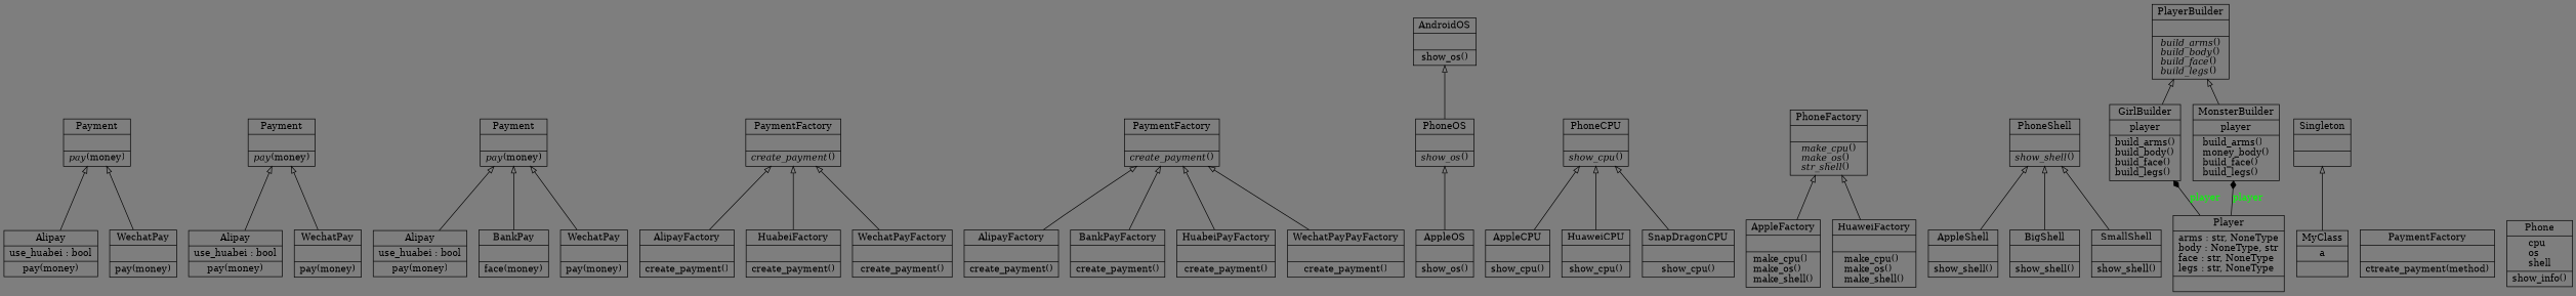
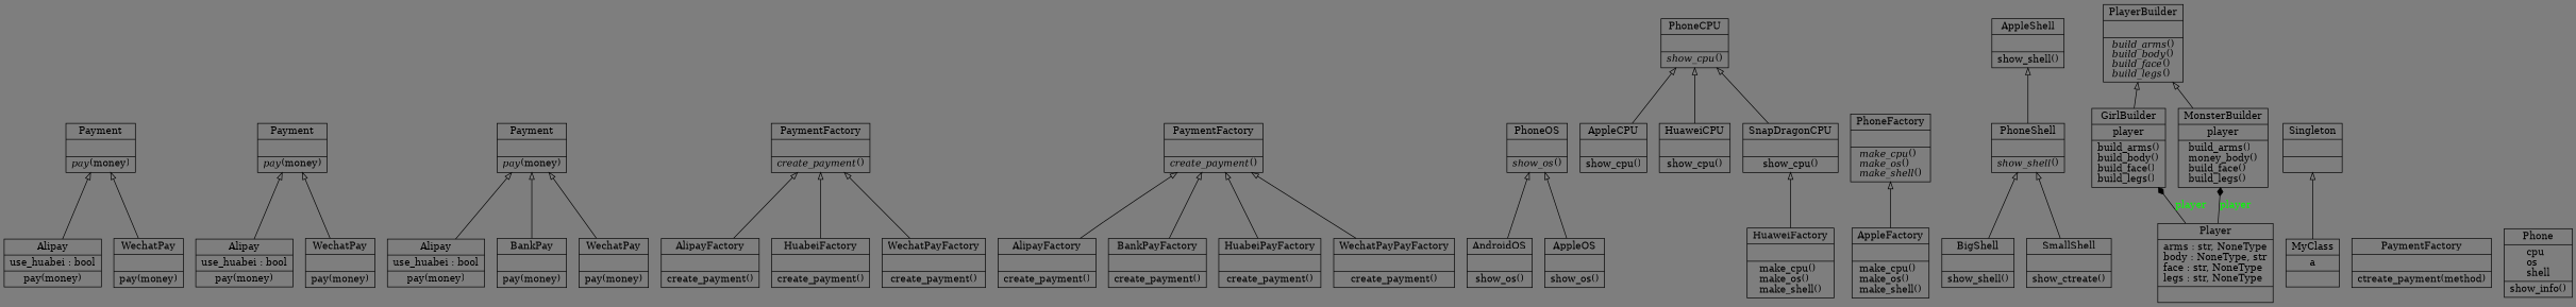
  digraph {
    bgcolor="#7e7e7e"
    rankdir=BT
    node [color=black fontcolor=black shape=record style=solid]
    edge [arrowhead=empty arrowtail=none]
    n1 [label=<{Alipay|use_huabei : bool<br ALIGN="LEFT"/>|pay(money)<br ALIGN="LEFT"/>}>]
    n2 [label=<{Payment|<br ALIGN="LEFT"/>|<I>pay</I>(money)<br ALIGN="LEFT"/>}>]
    n3 [label=<{Alipay|use_huabei : bool<br ALIGN="LEFT"/>|pay(money)<br ALIGN="LEFT"/>}>]
    n4 [label=<{Payment|<br ALIGN="LEFT"/>|<I>pay</I>(money)<br ALIGN="LEFT"/>}>]
    n5 [label=<{Alipay|use_huabei : bool<br ALIGN="LEFT"/>|pay(money)<br ALIGN="LEFT"/>}>]
    n6 [label=<{Payment|<br ALIGN="LEFT"/>|<I>pay</I>(money)<br ALIGN="LEFT"/>}>]
    n7 [label=<{AlipayFactory|<br ALIGN="LEFT"/>|create_payment()<br ALIGN="LEFT"/>}>]
    n8 [label=<{PaymentFactory|<br ALIGN="LEFT"/>|<I>create_payment</I>()<br ALIGN="LEFT"/>}>]
    n9 [label=<{AlipayFactory|<br ALIGN="LEFT"/>|create_payment()<br ALIGN="LEFT"/>}>]
    n10 [label=<{PaymentFactory|<br ALIGN="LEFT"/>|<I>create_payment</I>()<br ALIGN="LEFT"/>}>]
    n11 [label=<{AndroidOS|<br ALIGN="LEFT"/>|show_os()<br ALIGN="LEFT"/>}>]
    n12 [label=<{PhoneOS|<br ALIGN="LEFT"/>|<I>show_os</I>()<br ALIGN="LEFT"/>}>]
    n13 [label=<{AppleCPU|<br ALIGN="LEFT"/>|show_cpu()<br ALIGN="LEFT"/>}>]
    n14 [label=<{PhoneCPU|<br ALIGN="LEFT"/>|<I>show_cpu</I>()<br ALIGN="LEFT"/>}>]
    n15 [label=<{AppleFactory|<br ALIGN="LEFT"/>|make_cpu()<br ALIGN="LEFT"/>make_os()<br ALIGN="LEFT"/>make_shell()<br ALIGN="LEFT"/>}>]
-   n16 [label=<{PhoneFactory|<br ALIGN="LEFT"/>|<I>make_cpu</I>()<br ALIGN="LEFT"/><I>make_os</I>()<br ALIGN="LEFT"/><I>str_shell</I>()<br ALIGN="LEFT"/>}>]
+   n16 [label=<{PhoneFactory|<br ALIGN="LEFT"/>|<I>make_cpu</I>()<br ALIGN="LEFT"/><I>make_os</I>()<br ALIGN="LEFT"/><I>make_shell</I>()<br ALIGN="LEFT"/>}>]
    n17 [label=<{AppleOS|<br ALIGN="LEFT"/>|show_os()<br ALIGN="LEFT"/>}>]
    n18 [label=<{AppleShell|<br ALIGN="LEFT"/>|show_shell()<br ALIGN="LEFT"/>}>]
    n19 [label=<{PhoneShell|<br ALIGN="LEFT"/>|<I>show_shell</I>()<br ALIGN="LEFT"/>}>]
-   n20 [label=<{BankPay|<br ALIGN="LEFT"/>|face(money)<br ALIGN="LEFT"/>}>]
+   n20 [label=<{BankPay|<br ALIGN="LEFT"/>|pay(money)<br ALIGN="LEFT"/>}>]
    n21 [label=<{BankPayFactory|<br ALIGN="LEFT"/>|create_payment()<br ALIGN="LEFT"/>}>]
    n22 [label=<{BigShell|<br ALIGN="LEFT"/>|show_shell()<br ALIGN="LEFT"/>}>]
    n23 [label=<{GirlBuilder|player<br ALIGN="LEFT"/>|build_arms()<br ALIGN="LEFT"/>build_body()<br ALIGN="LEFT"/>build_face()<br ALIGN="LEFT"/>build_legs()<br ALIGN="LEFT"/>}>]
    n24 [label=<{PlayerBuilder|<br ALIGN="LEFT"/>|<I>build_arms</I>()<br ALIGN="LEFT"/><I>build_body</I>()<br ALIGN="LEFT"/><I>build_face</I>()<br ALIGN="LEFT"/><I>build_legs</I>()<br ALIGN="LEFT"/>}>]
    n25 [label=<{HuabeiFactory|<br ALIGN="LEFT"/>|create_payment()<br ALIGN="LEFT"/>}>]
    n26 [label=<{HuabeiPayFactory|<br ALIGN="LEFT"/>|create_payment()<br ALIGN="LEFT"/>}>]
    n27 [label=<{HuaweiCPU|<br ALIGN="LEFT"/>|show_cpu()<br ALIGN="LEFT"/>}>]
    n28 [label=<{HuaweiFactory|<br ALIGN="LEFT"/>|make_cpu()<br ALIGN="LEFT"/>make_os()<br ALIGN="LEFT"/>make_shell()<br ALIGN="LEFT"/>}>]
    n29 [label=<{MonsterBuilder|player<br ALIGN="LEFT"/>|build_arms()<br ALIGN="LEFT"/>money_body()<br ALIGN="LEFT"/>build_face()<br ALIGN="LEFT"/>build_legs()<br ALIGN="LEFT"/>}>]
    n30 [label=<{MyClass|a<br ALIGN="LEFT"/>|}>]
    n31 [label=<{Singleton|<br ALIGN="LEFT"/>|}>]
    n32 [label=<{PaymentFactory|<br ALIGN="LEFT"/>|ctreate_payment(method)<br ALIGN="LEFT"/>}>]
    n33 [label=<{Phone|cpu<br ALIGN="LEFT"/>os<br ALIGN="LEFT"/>shell<br ALIGN="LEFT"/>|show_info()<br ALIGN="LEFT"/>}>]
    n34 [label=<{Player|arms : str, NoneType<br ALIGN="LEFT"/>body : NoneType, str<br ALIGN="LEFT"/>face : str, NoneType<br ALIGN="LEFT"/>legs : str, NoneType<br ALIGN="LEFT"/>|}>]
-   n35 [label=<{SmallShell|<br ALIGN="LEFT"/>|show_shell()<br ALIGN="LEFT"/>}>]
+   n35 [label=<{SmallShell|<br ALIGN="LEFT"/>|show_ctreate()<br ALIGN="LEFT"/>}>]
    n36 [label=<{SnapDragonCPU|<br ALIGN="LEFT"/>|show_cpu()<br ALIGN="LEFT"/>}>]
    n37 [label=<{WechatPay|<br ALIGN="LEFT"/>|pay(money)<br ALIGN="LEFT"/>}>]
    n38 [label=<{WechatPay|<br ALIGN="LEFT"/>|pay(money)<br ALIGN="LEFT"/>}>]
    n39 [label=<{WechatPay|<br ALIGN="LEFT"/>|pay(money)<br ALIGN="LEFT"/>}>]
    n40 [label=<{WechatPayFactory|<br ALIGN="LEFT"/>|create_payment()<br ALIGN="LEFT"/>}>]
    n41 [label=<{WechatPayPayFactory|<br ALIGN="LEFT"/>|create_payment()<br ALIGN="LEFT"/>}>]
    n1 -> n2
    n3 -> n4
    n5 -> n6
    n7 -> n8
    n9 -> n10
-   n12 -> n11
+   n11 -> n12
    n13 -> n14
    n15 -> n16
    n17 -> n12
-   n18 -> n19
+   n19 -> n18
    n20 -> n6
    n21 -> n10
    n22 -> n19
    n23 -> n24
    n25 -> n8
    n26 -> n10
    n27 -> n14
-   n28 -> n16
+   n28 -> n36
    n29 -> n24
    n30 -> n31
    n34 -> n23 [arrowhead=diamond fontcolor=green label=player style=solid]
    n34 -> n29 [arrowhead=diamond fontcolor=green label=player style=solid]
    n35 -> n19
    n36 -> n14
    n37 -> n2
    n38 -> n4
    n39 -> n6
    n40 -> n8
    n41 -> n10
  }
